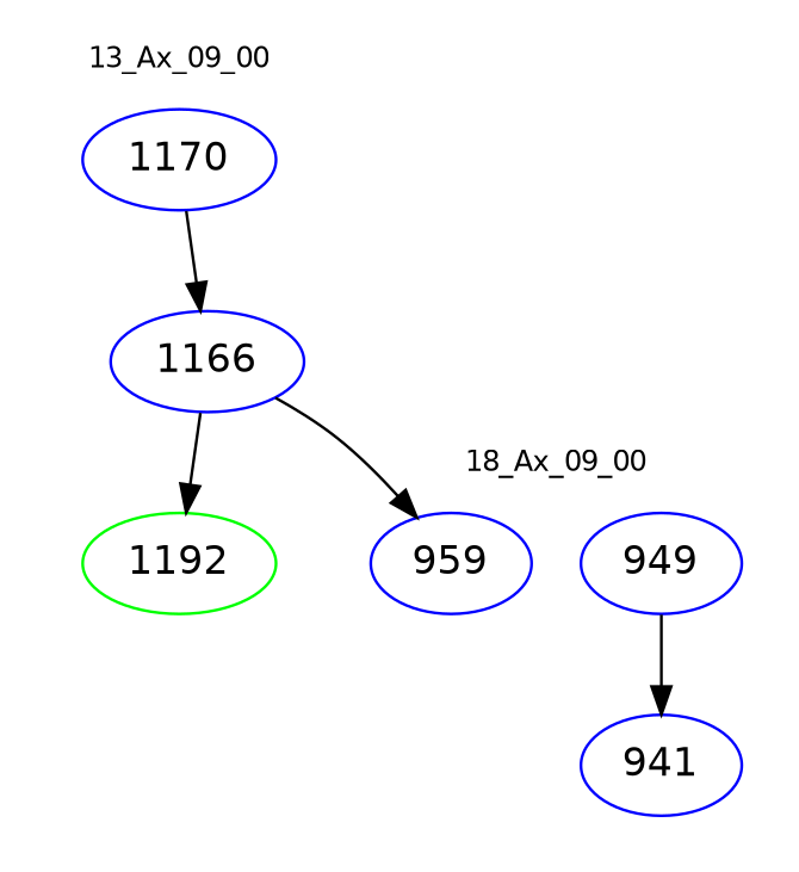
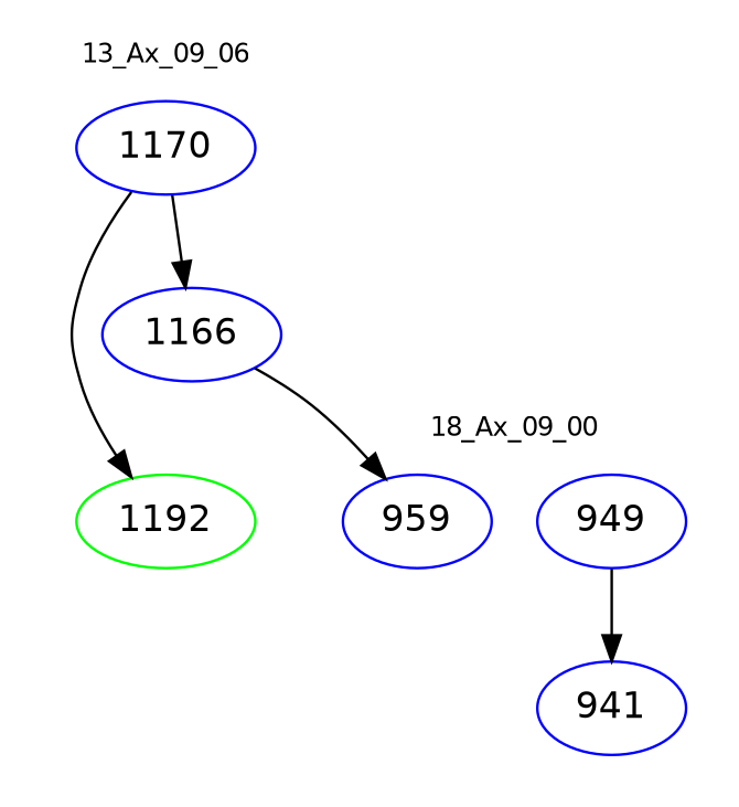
  digraph {
    fontname="DejaVu Sans"
    node [color=blue fontname="DejaVu Sans"]
    edge [color=black fontname="DejaVu Sans"]
    n1 [label=949]
    n2 [label=941]
    n3 [label=959]
    n4 [label=1170]
    n5 [label=1166]
    n6 [color=green label=1192]
    subgraph cluster_1 {
      color=white
      fontsize=10
      label="18_Ax_09_00"
      n1
      n2
      n3
    }
    subgraph cluster_2 {
      color=white
      fontsize=10
-     label="13_Ax_09_00"
+     label="13_Ax_09_06"
      n4
      n5
      n6
    }
    n1 -> n2
    n4 -> n5
-   n5 -> n6
+   n4 -> n6
    n5 -> n3
  }
